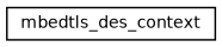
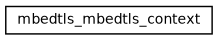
  digraph {
    rankdir=TB
-   n1 [color=black fillcolor=white fontname=Helvetica fontsize=10 height=0.2 label=mbedtls_des_context shape=record style=filled width=0.4]
+   n1 [color=black fillcolor=white fontname=Helvetica fontsize=10 height=0.2 label=mbedtls_mbedtls_context shape=record style=filled width=0.4]
  }
